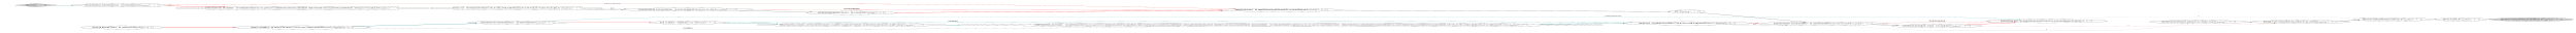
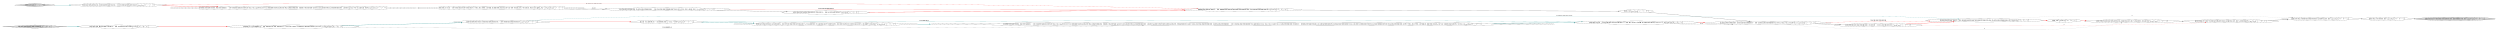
  digraph {
    fontname="Courier Prime"
    rankdir=LR
    node [fillcolor=white fontname="Courier Prime" shape=ellipse style=filled]
    edge [color=gray40 fontname="Courier Prime" style=bold]
    n1 [label="ExpandSearchPhase phase = new ExpandSearchPhase(mockSearchPhaseContext,internalSearchResponse,null)@@@26@@@['1', '1', '1']"]
+   n2 [label="phase.run()@@@32@@@['0', '0', '1']"]
    n3 [label="assertNotNull(mockSearchPhaseContext.phaseFailure.get())@@@35@@@['0', '0', '1']"]
    n4 [label="assertThat(mockSearchPhaseContext.phaseFailure.get(),Matchers.instanceOf())@@@33@@@['0', '0', '1']"]
    n5 [label="assertNull(reference.get())@@@36@@@['0', '0', '1']"]
    n6 [label="AtomicReference<SearchResponse> reference = new AtomicReference<>()@@@25@@@['1', '1', '1']"]
    n7 [label="assertEquals(\"boom\",mockSearchPhaseContext.phaseFailure.get().getMessage())@@@34@@@['0', '0', '1']"]
    n8 [label="ExpandSearchPhase phase = new ExpandSearchPhase(mockSearchPhaseContext,internalSearchResponse,null)@@@15@@@['1', '1', '0']"]
    n9 [label="phase.run()@@@21@@@['1', '1', '0']"]
    n10 [label="InternalSearchResponse internalSearchResponse = new InternalSearchResponse(hits,null,null,null,false,null,1)@@@24@@@['1', '1', '1']"]
    n11 [label="MockSearchPhaseContext mockSearchPhaseContext = new MockSearchPhaseContext(1)@@@3@@@['1', '1', '0']"]
    n12 [label="mockSearchPhaseContext.searchTransport = new SearchTransportService(null,null){@Override void sendExecuteMultiSearch(MultiSearchRequest request,SearchTask task,ActionListener<MultiSearchResponse> listener){fail(\"no collapsing here\")}}@@@4@@@['1', '1', '0']"]
    n13 [label="SearchHits hits = new SearchHits(new SearchHit((((edu.fdu.CPPDG.tinypdg.pe.ExpressionInfo@148755a,new TotalHits(1,TotalHits.Relation.EQUAL_TO),1.0F)@@@10@@@['1', '1', '0']"]
    n14 [label="InternalSearchResponse internalSearchResponse = new InternalSearchResponse(hits,null,null,null,false,null,1)@@@13@@@['1', '1', '0']"]
    n15 [label="mockSearchPhaseContext.getRequest().source(new SearchSourceBuilder().collapse(new CollapseBuilder(\"someField\").setInnerHits(new InnerHitBuilder().setName(\"foobarbaz\"))))@@@9@@@['0', '0', '1']"]
    n16 [label="mockSearchPhaseContext.searchTransport = new SearchTransportService(null,null){@Override void sendExecuteMultiSearch(MultiSearchRequest request,SearchTask task,ActionListener<MultiSearchResponse> listener){assertTrue(executedMultiSearch.compareAndSet(false,true))InternalSearchResponse internalSearchResponse = new InternalSearchResponse(collapsedHits,null,null,null,false,null,1)SearchResponse response = mockSearchPhaseContext.buildSearchResponse(internalSearchResponse,null)listener.onResponse(new MultiSearchResponse(new MultiSearchResponse.Item((((edu.fdu.CPPDG.tinypdg.pe.ExpressionInfo@1487642,randomIntBetween(1,10000)))}}@@@10@@@['0', '0', '1']"]
    n17 [label="SearchHits hits = new SearchHits(new SearchHit((((edu.fdu.CPPDG.tinypdg.pe.ExpressionInfo@1487659,1,1.0F)@@@21@@@['0', '0', '1']"]
    n18 [label="AtomicReference<SearchResponse> reference = new AtomicReference<>()@@@14@@@['1', '1', '0']"]
    n19 [fillcolor=lightgray label="assertEquals(0,mockSearchPhaseContext.phasesExecuted.get())@@@37@@@['0', '0', '1']"]
    n20 [label="MockSearchPhaseContext mockSearchPhaseContext = new MockSearchPhaseContext(1)@@@7@@@['0', '0', '1']"]
    n21 [label="String collapseValue = randomBoolean()? null: \"boom\"@@@8@@@['0', '0', '1']"]
    n22 [label="SearchHits collapsedHits = new SearchHits(new SearchHit((((edu.fdu.CPPDG.tinypdg.pe.ExpressionInfo@14875ce,1,1.0F)@@@4@@@['0', '0', '1']"]
    n23 [fillcolor=lightgray label="testSkipPhase['0', '1', '0']" shape=diamond]
    n24 [label="AtomicBoolean executedMultiSearch = new AtomicBoolean(false)@@@3@@@['0', '0', '1']"]
+   n25 [fillcolor=lightgray label="testFailOneItemFailsEntirePhase['0', '0', '1']" shape=diamond]
+   n1 -> n2 [color=red]
    n1 -> n3 [label=0 style=dashed]
+   n2 -> n4 [color=red]
    n3 -> n5
    n4 -> n7
    n5 -> n19
    n6 -> n1 [color=red]
    n6 -> n7 [color=red label=0 style=dashed]
    n7 -> n3
    n8 -> n9
    n9 -> n10
    n10 -> n1 [color=red label=internalSearchResponse style=solid]
    n10 -> n4 [label=0 style=dashed]
    n10 -> n6
    n11 -> n8 [color=red label=mockSearchPhaseContext style=solid]
    n11 -> n12 [color=red]
    n12 -> n13
    n13 -> n14 [label=hits style=solid]
    n13 -> n14
    n14 -> n8 [color=red label=internalSearchResponse style=solid]
    n14 -> n18
    n15 -> n16 [color=teal]
    n16 -> n17 [color=teal]
    n17 -> n10 [color=red]
    n17 -> n10 [label=hits style=solid]
    n18 -> n8 [color=red]
    n20 -> n1 [color=teal label=mockSearchPhaseContext style=solid]
    n20 -> n21 [color=red]
    n21 -> n15 [color=teal]
    n21 -> n17 [color=teal label=collapseValue style=solid]
    n22 -> n16 [label=collapsedHits style=solid]
    n22 -> n20 [color=teal]
    n23 -> n11 [color=teal]
    n24 -> n22 [color=red]
+   n25 -> n24 [color=teal]
  }
